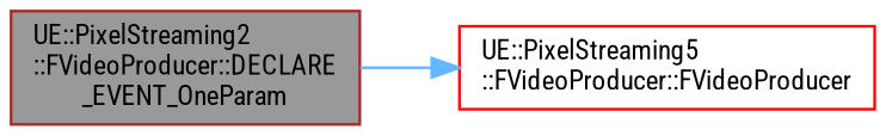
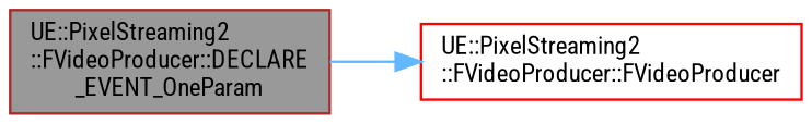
  digraph {
    rankdir=LR
    fontname="Roboto Condensed"
    node [fontname="Roboto Condensed" fontsize=10 shape=box style=filled]
    n1 [color=brown fillcolor=grey60 fontcolor=black height=0.2 label="UE::PixelStreaming2\l::FVideoProducer::DECLARE\l_EVENT_OneParam" width=0.4]
-   n2 [color=red fillcolor=white height=0.2 label="UE::PixelStreaming5\l::FVideoProducer::FVideoProducer" width=0.4]
+   n2 [color=red fillcolor=white height=0.2 label="UE::PixelStreaming2\l::FVideoProducer::FVideoProducer" width=0.4]
    n1 -> n2 [color=steelblue1 fontname="Roboto Condensed" fontsize=10 labelfontname=Helvetica labelfontsize=10 style=solid arrowhead=normal]
  }
